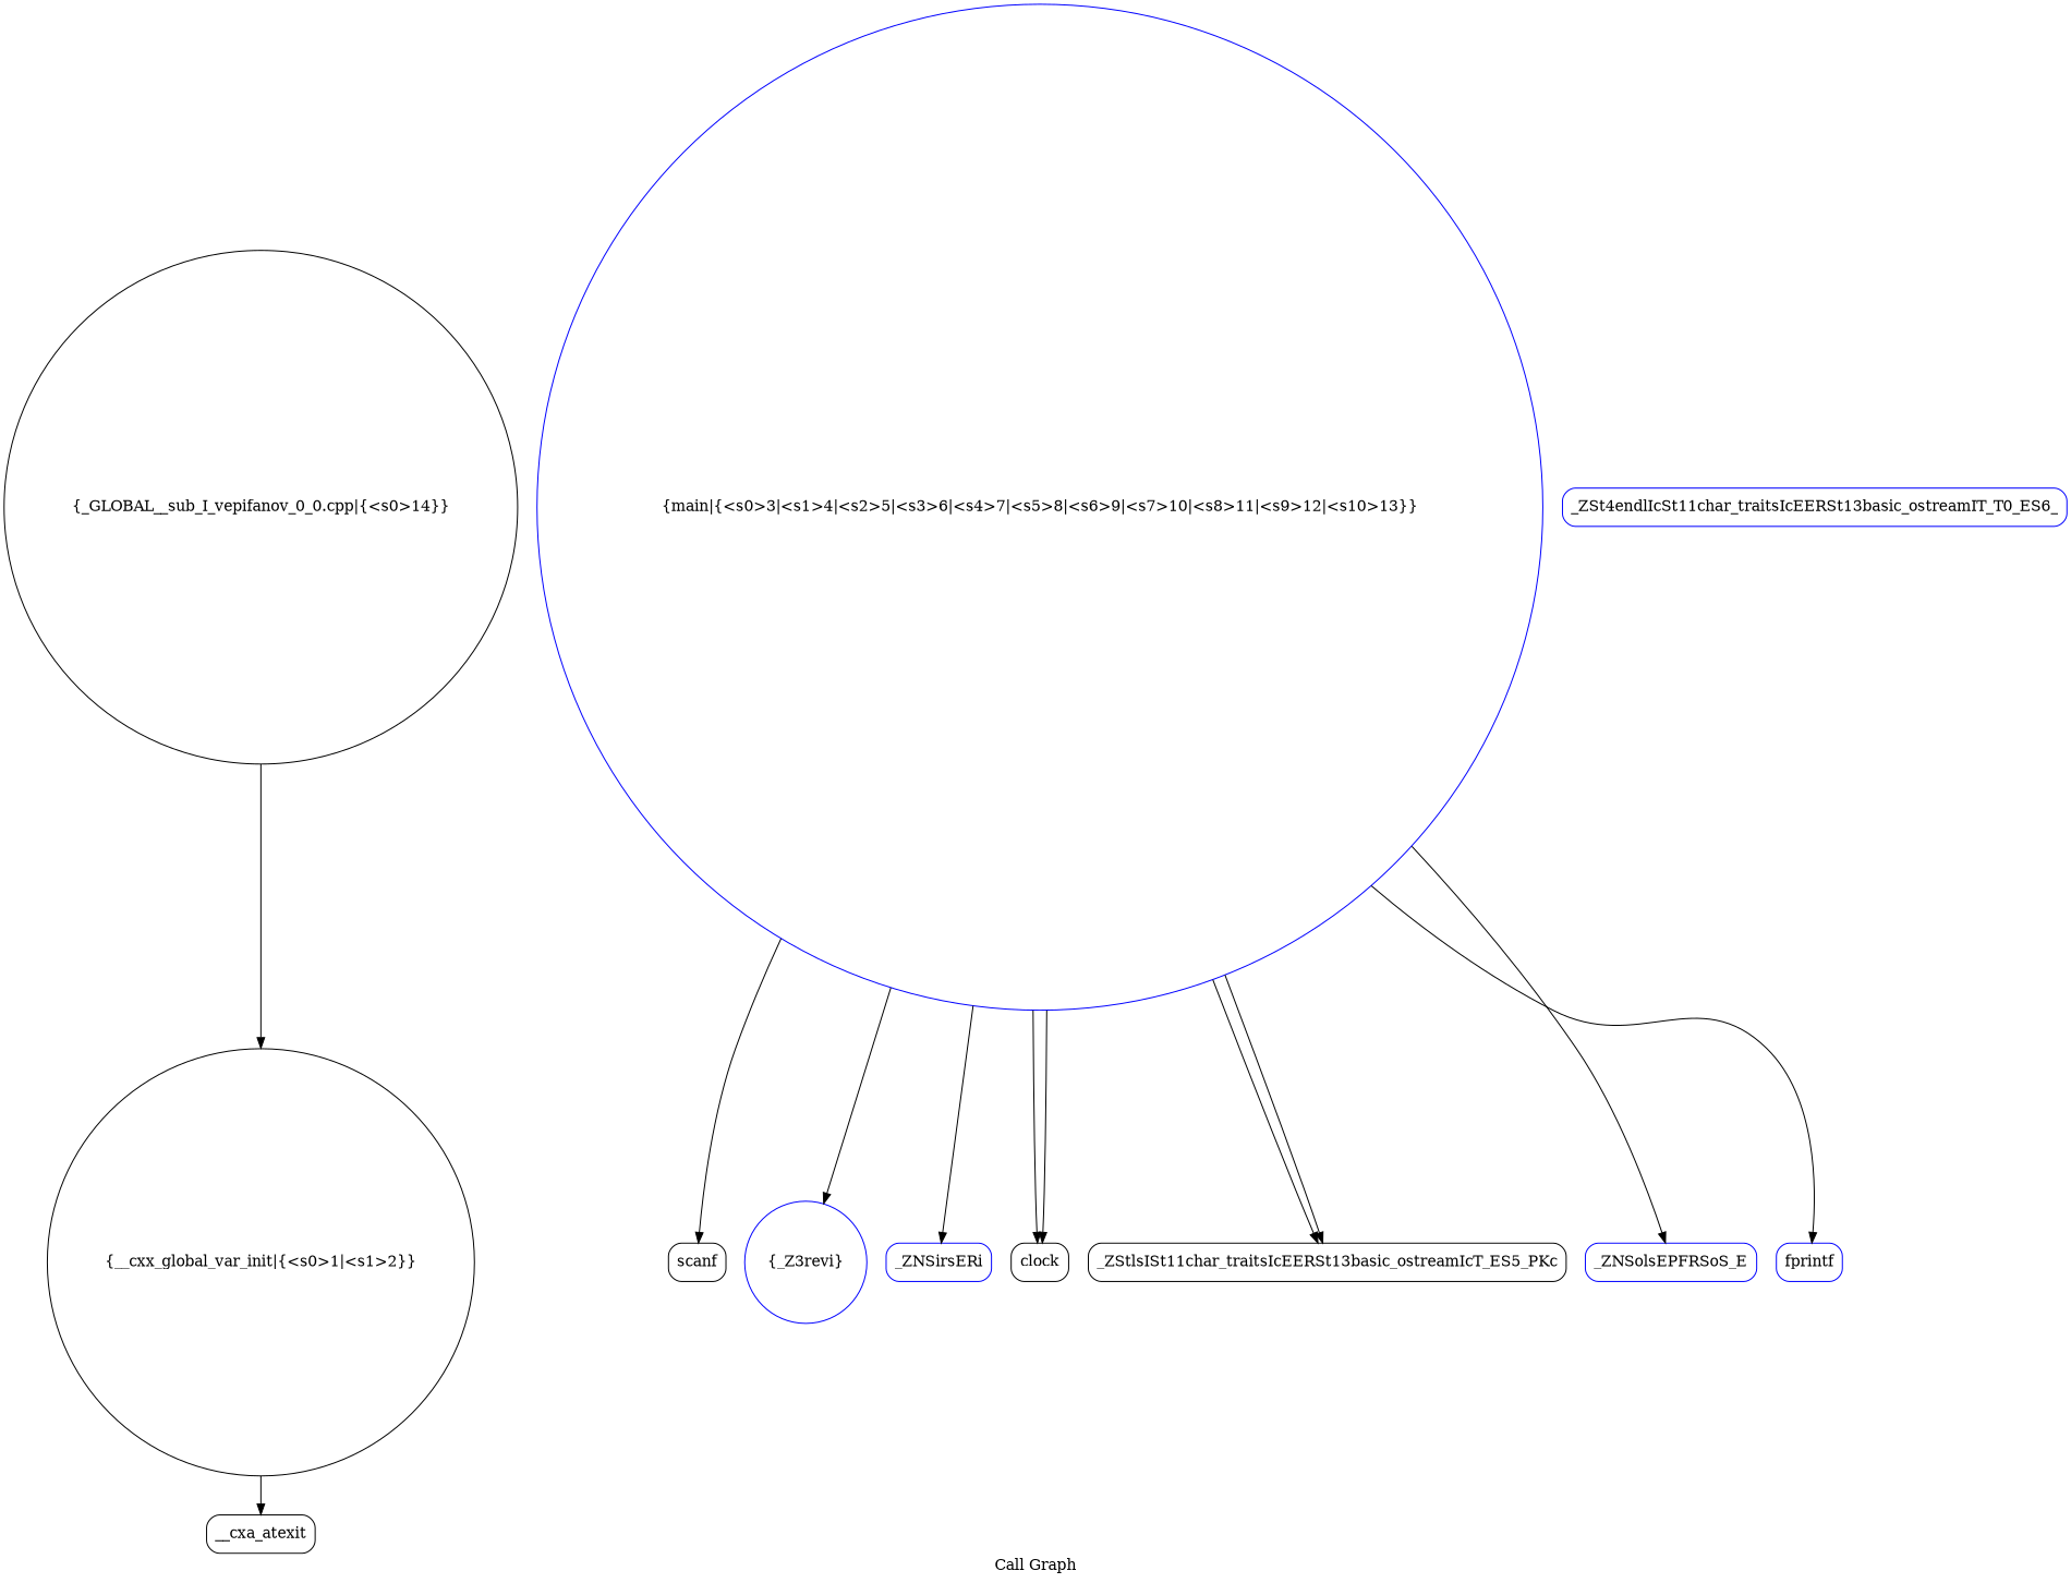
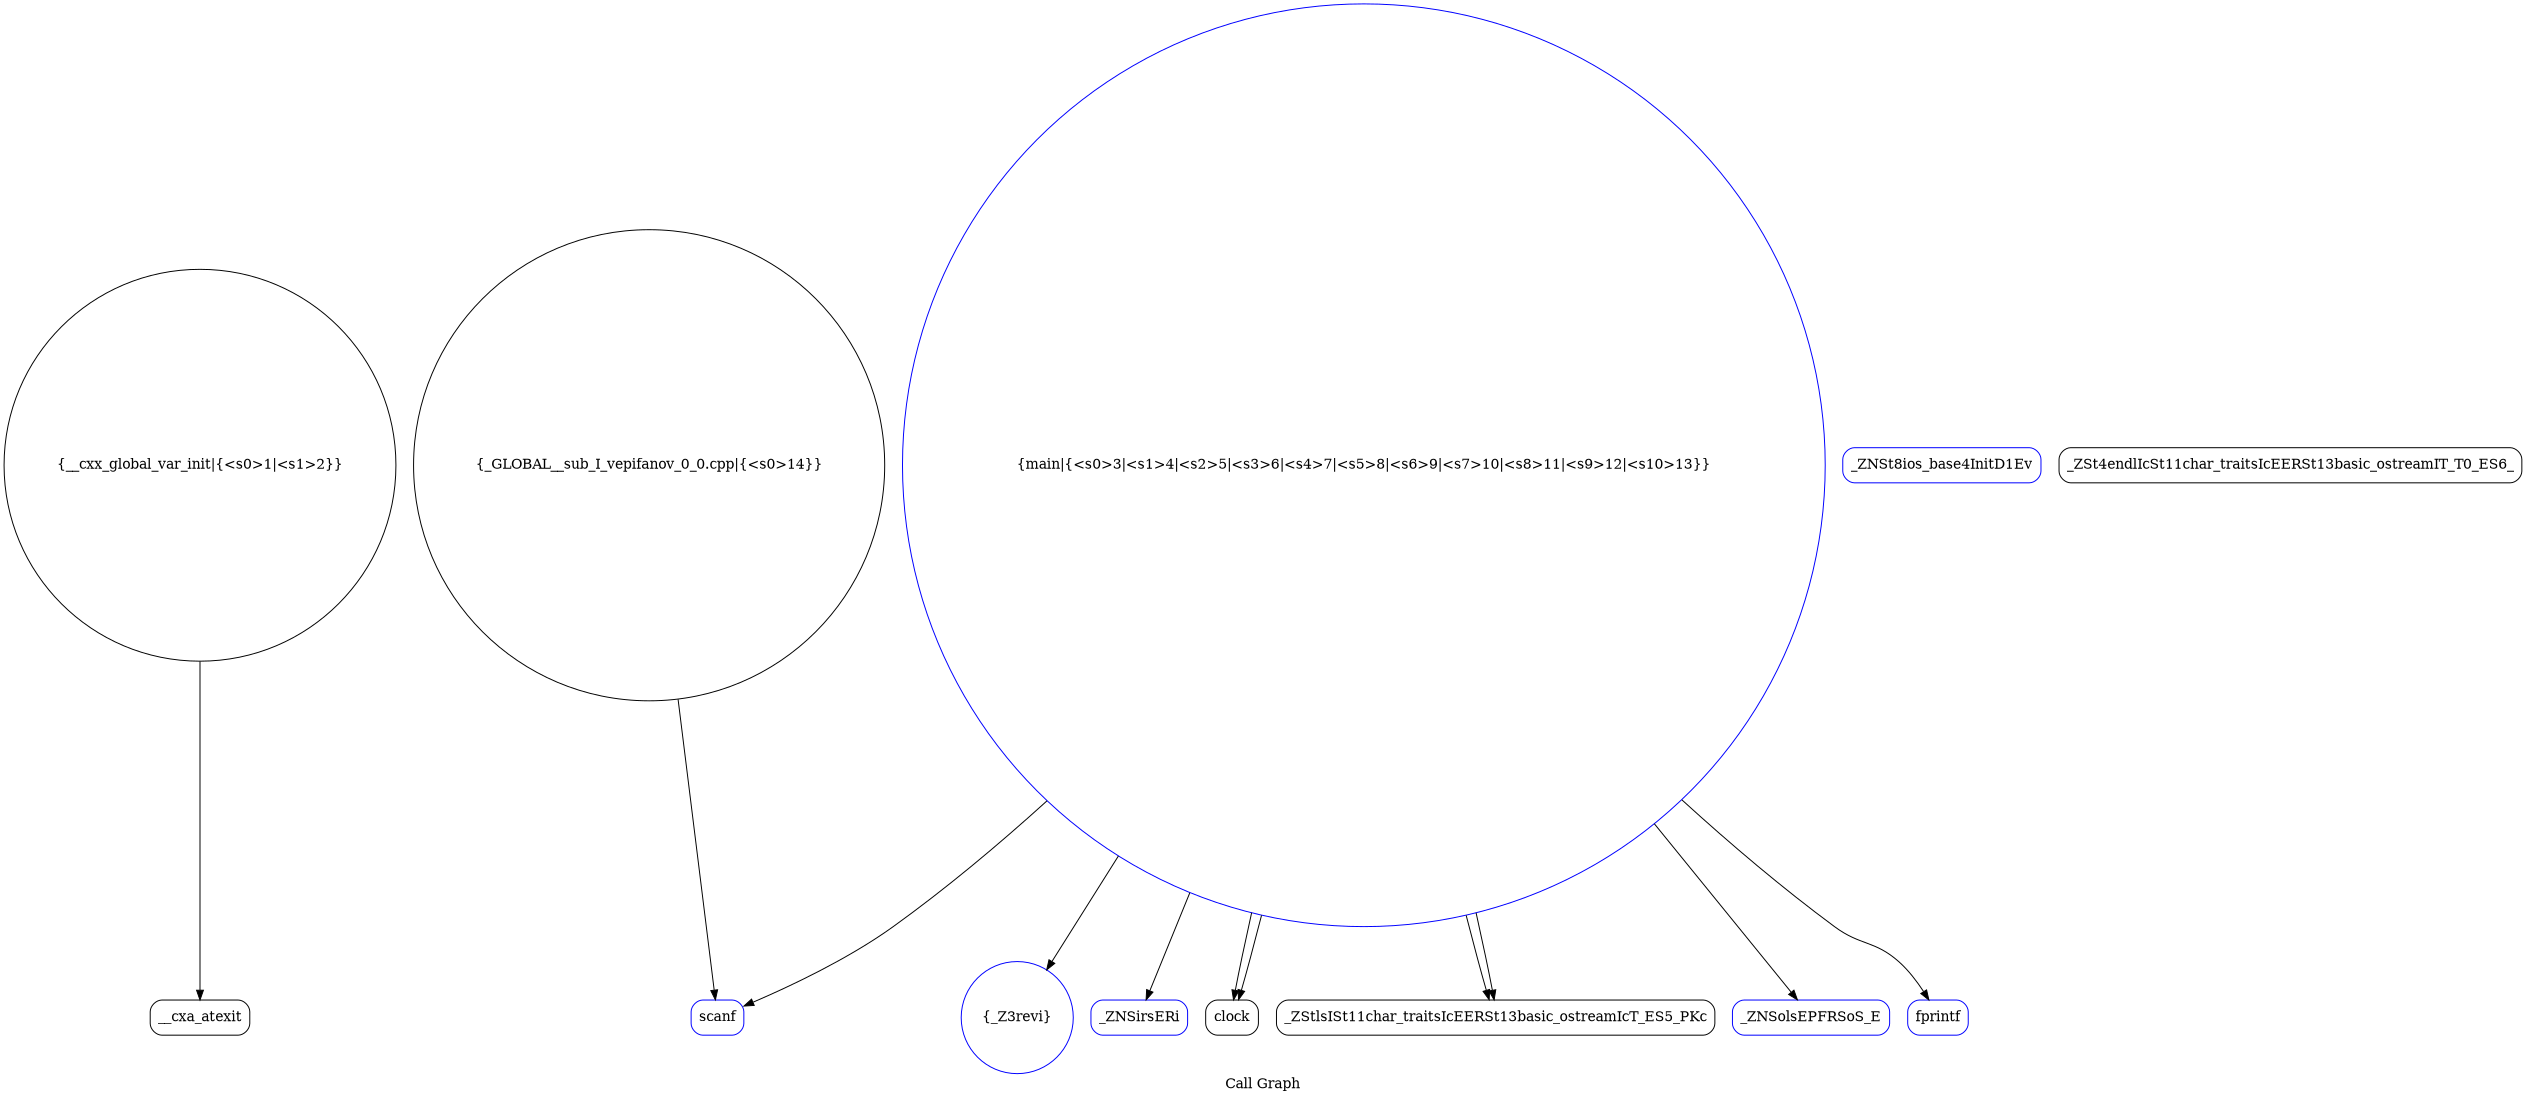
  digraph {
    label="Call Graph"
    node [color=blue shape=Mrecord]
    edge [color=black tailport=s1]
    n1 [color=black label="{__cxx_global_var_init|{<s0>1|<s1>2}}" shape=circle]
    n2 [color=black label="{__cxa_atexit}"]
-   n3 [color=black label="{scanf}"]
+   n3 [label="{scanf}"]
    n4 [color=black label="{_GLOBAL__sub_I_vepifanov_0_0.cpp|{<s0>14}}" shape=circle]
+   n5 [label="{_ZNSt8ios_base4InitD1Ev}"]
    n6 [label="{_Z3revi}" shape=circle]
-   n7 [label="{_ZSt4endlIcSt11char_traitsIcEERSt13basic_ostreamIT_T0_ES6_}"]
+   n7 [color=black label="{_ZSt4endlIcSt11char_traitsIcEERSt13basic_ostreamIT_T0_ES6_}"]
    n8 [label="{_ZNSirsERi}"]
    n9 [color=black label="{clock}"]
    n10 [color=black label="{_ZStlsISt11char_traitsIcEERSt13basic_ostreamIcT_ES5_PKc}"]
    n11 [label="{_ZNSolsEPFRSoS_E}"]
    n12 [label="{main|{<s0>3|<s1>4|<s2>5|<s3>6|<s4>7|<s5>8|<s6>9|<s7>10|<s8>11|<s9>12|<s10>13}}" shape=circle]
    n13 [label="{fprintf}"]
    n1 -> n2
-   n4 -> n1 [tailport=s0]
+   n4 -> n3 [tailport=s0]
    n12 -> n3 [tailport=s2]
    n12 -> n6 [tailport=s0]
    n12 -> n8
    n12 -> n9 [tailport=s8]
    n12 -> n9 [tailport=s9]
    n12 -> n10 [tailport=s3]
    n12 -> n10 [tailport=s5]
    n12 -> n11 [tailport=s7]
    n12 -> n13 [tailport=s10]
  }
